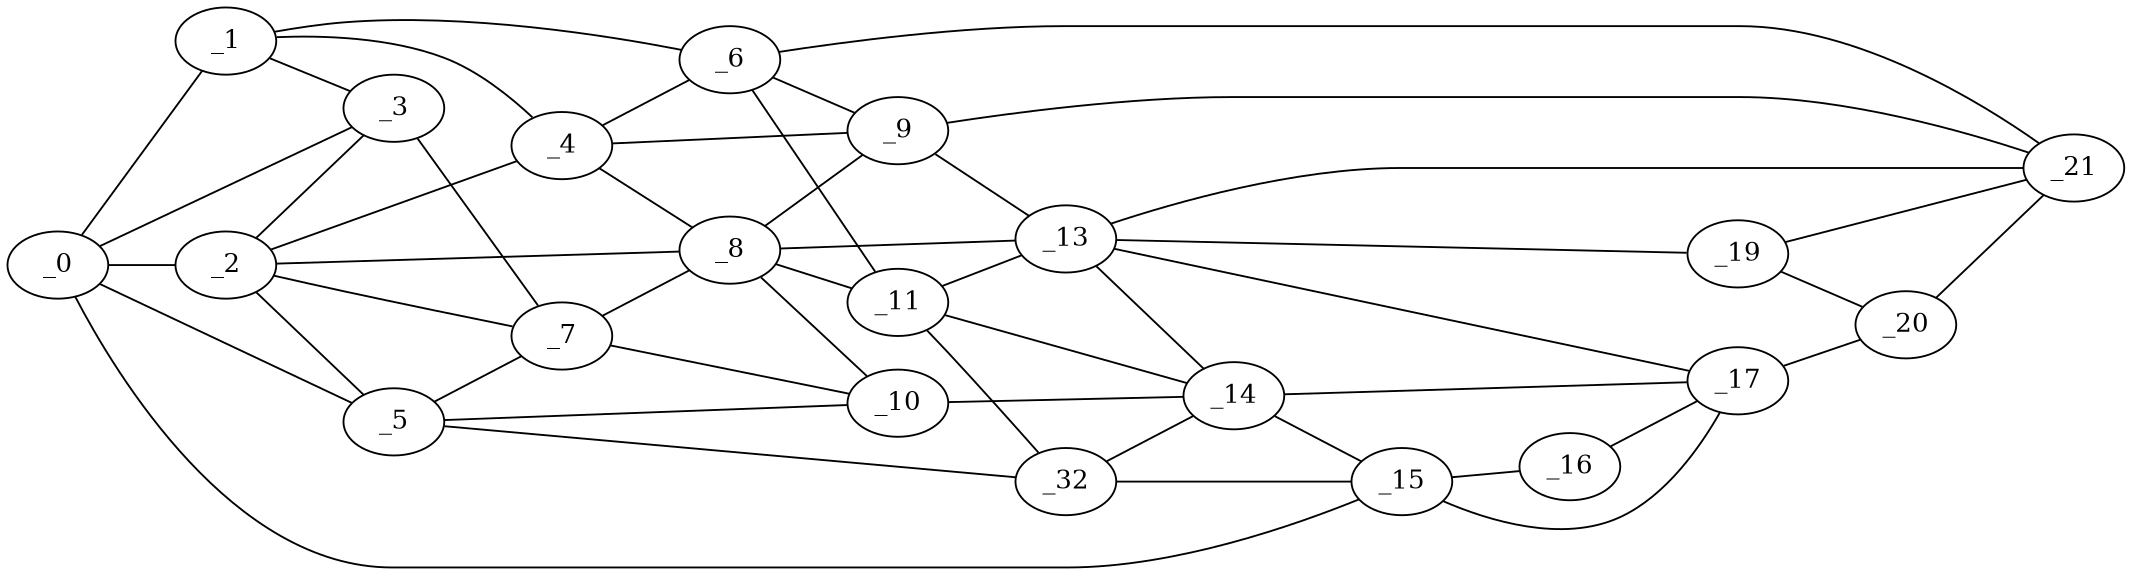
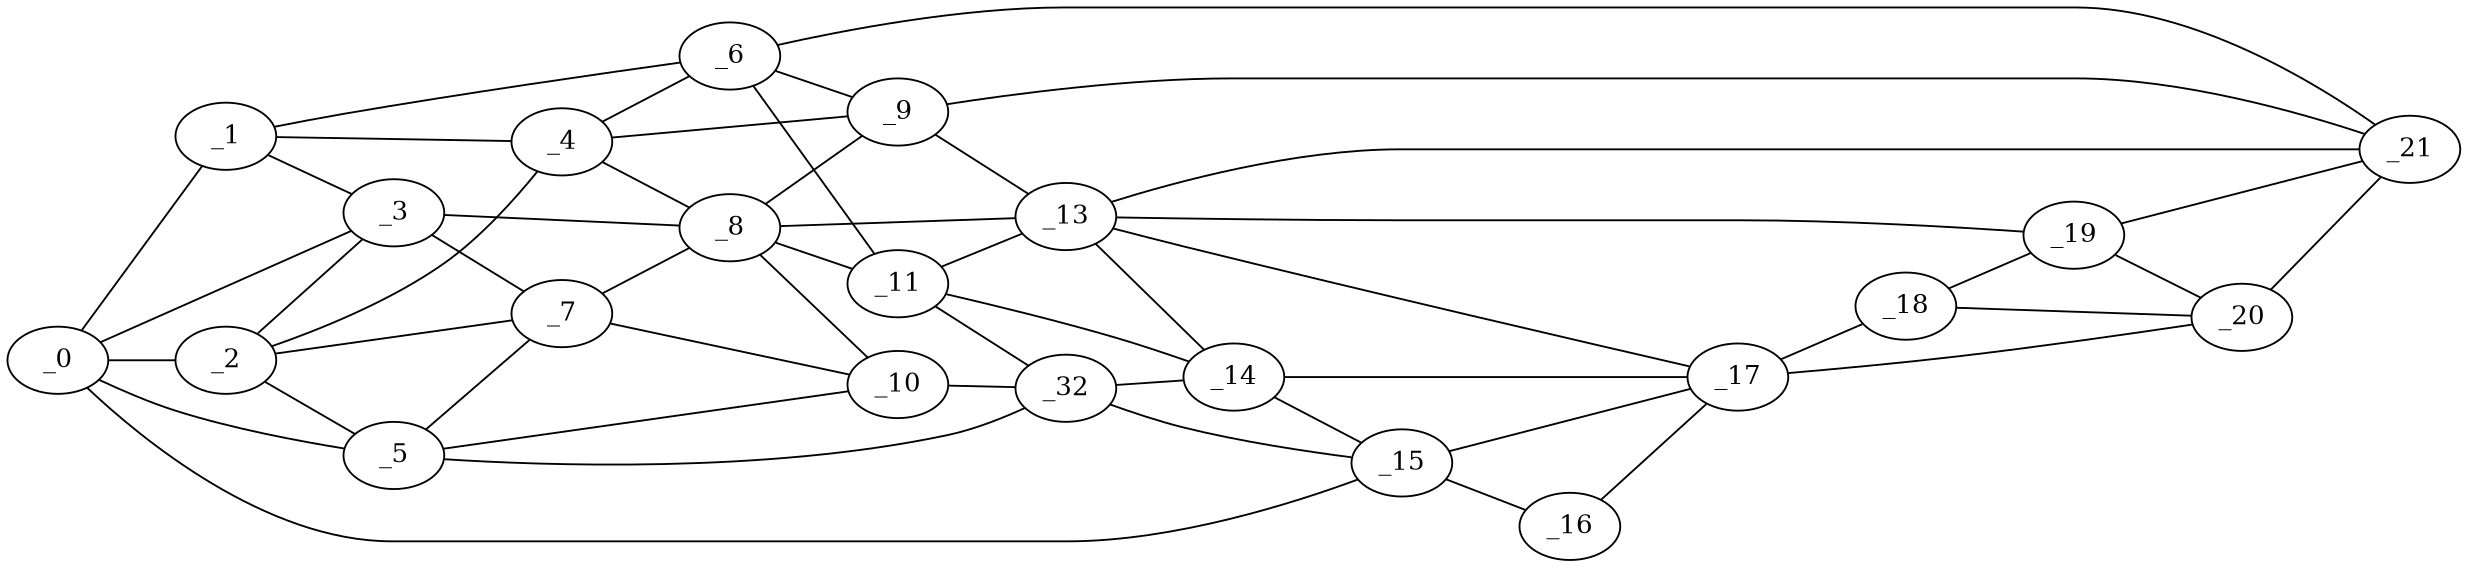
  graph {
    rankdir=LR
    node [x=5 y=48]
    edge [valence=2]
    _0 [y=50]
    _1 [y=74]
    _2 [x=22]
    _3 [x=22 y=70]
    _5 [x=33 y=46]
    _15 [x=82 y=34]
    _4 [x=27 y=87]
    _6 [x=36 y=95]
    _7 [x=38 y=64]
    _8 [x=44 y=73]
    _10 [x=47 y=61]
    n12 [label=_32 x=57 y=52]
    _17 [x=103 y=39]
    _16 [x=91 y=33]
    _9 [x=44 y=92]
    _21 [x=126 y=75]
    _11 [x=55 y=61]
    _13 [x=63 y=68]
    _14 [x=66 y=55]
+   _18 [x=114]
    _20 [x=126 y=51]
    _19 [x=120 y=56]
    _0 -- _1 [valence=1]
    _0 -- _2 [valence=1]
    _0 -- _3
    _0 -- _5
    _0 -- _15 [valence=1]
    _1 -- _3 [valence=1]
    _1 -- _4
    _1 -- _6 [valence=1]
    _2 -- _3
    _2 -- _5
    _2 -- _4
    _2 -- _7 [valence=1]
    _3 -- _7 [valence=1]
-   _2 -- _8
+   _3 -- _8
    _5 -- _7
    _5 -- _10
    _5 -- n12
    _15 -- _17 [valence=1]
    _15 -- _16 [valence=1]
    _4 -- _6 [valence=1]
    _4 -- _8
    _4 -- _9
    _6 -- _9
    _6 -- _21 [valence=1]
    _6 -- _11
    _7 -- _8
    _7 -- _10 [valence=1]
    _8 -- _10 [valence=1]
    _8 -- _9
    _8 -- _11
    _8 -- _13
-   _10 -- _14 [valence=1]
+   _10 -- n12 [valence=1]
    n12 -- _15 [valence=1]
    n12 -- _14 [valence=1]
+   _17 -- _18 [valence=1]
    _17 -- _20 [valence=1]
    _16 -- _17 [valence=1]
    _9 -- _21 [valence=1]
    _9 -- _13
    _11 -- n12
    _11 -- _13 [valence=1]
    _11 -- _14
    _13 -- _17
    _13 -- _21
    _13 -- _14 [valence=1]
    _13 -- _19 [valence=1]
    _14 -- _15
    _14 -- _17
+   _18 -- _20
+   _18 -- _19
    _20 -- _21 [valence=1]
    _19 -- _21 [valence=1]
    _19 -- _20
  }
